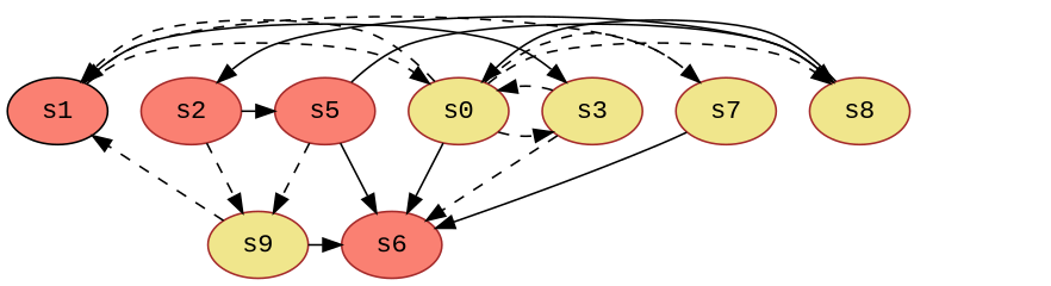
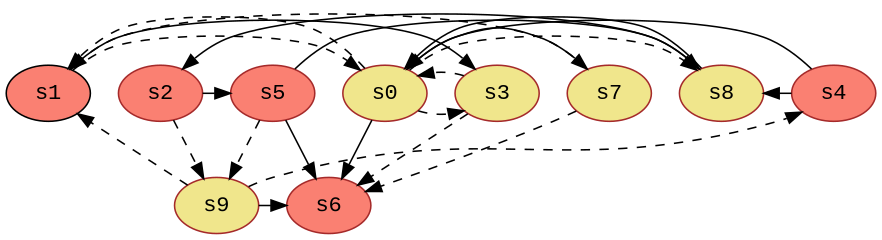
  digraph {
    fontname="Liberation Mono"
    node [color=brown fillcolor=salmon fontname="Liberation Mono" player=0 style=filled]
    edge [fontname="Liberation Mono" style=dashed]
    s1 [color=black]
    s0 [fillcolor=khaki player=1]
    s3 [fillcolor=khaki player=1]
    s7 [fillcolor=khaki]
    s8 [fillcolor=khaki]
    s6
    s2 [player=1]
    s5 [player=1]
    s9 [fillcolor=khaki]
+   s4 [player=1]
    s1 -> s0 [constraint="time % 4 == 2"]
    s1 -> s3 [constraint="time % 5 == 2 || time % 3 == 2" style=solid]
    s0 -> s1 [constraint="time == 6 || time == 18"]
    s0 -> s3 [constraint="time % 3 == 2 || time % 2 == 1"]
-   s0 -> s7 [constraint="time == 1 || time == 3 || time == 19 || time == 20"]
+   s0 -> s7 [constraint="time == 1 || time == 3 || time == 19 || time == 20" style=solid]
    s0 -> s8 [constraint="time % 2 == 0 && time % 3 == 1"]
    s0 -> s6 [constraint="!(time % 5 == 3)" style=solid]
    s3 -> s0 [constraint="time % 3 == 2 || time % 3 == 2"]
    s3 -> s6 [constraint="time % 4 == 2 && time % 3 == 0"]
    s7 -> s1 [constraint="time % 4 == 0 && time % 5 == 3"]
-   s7 -> s6 [constraint="time % 4 == 2 && time % 4 == 1" style=solid]
+   s7 -> s6 [constraint="time % 4 == 2 && time % 4 == 1"]
    s8 -> s0 [constraint="time % 2 == 0" style=solid]
    s8 -> s2 [constraint="time % 4 == 3 && time % 3 == 1" style=solid]
    s2 -> s5 [constraint="!(time % 3 == 1)" style=solid]
    s2 -> s9 [constraint="!(time % 6 == 1)"]
    s5 -> s8 [constraint="time == 10 || time == 12 || time == 26" style=solid]
    s5 -> s6 [style=solid]
    s5 -> s9
    s9 -> s1 [constraint="time % 8 == 5"]
    s9 -> s6 [constraint="time % 2 == 0" style=solid]
+   s9 -> s4 [constraint="time % 5 == 3 || time % 3 == 1"]
+   s4 -> s0 [constraint="time % 6 == 2" style=solid]
+   s4 -> s8 [constraint="!(time % 3 == 2)" style=solid]
  }
